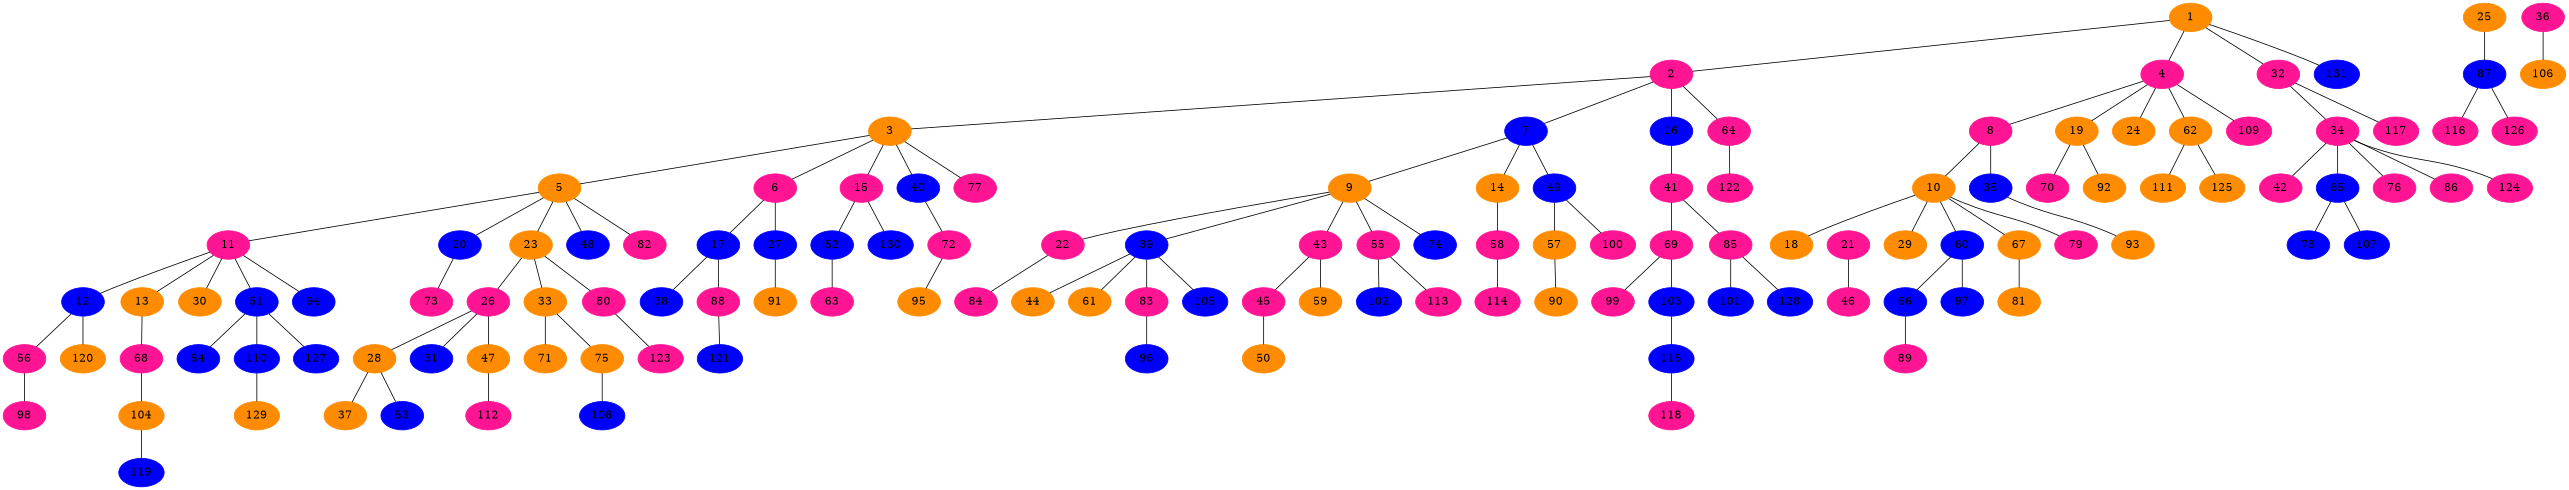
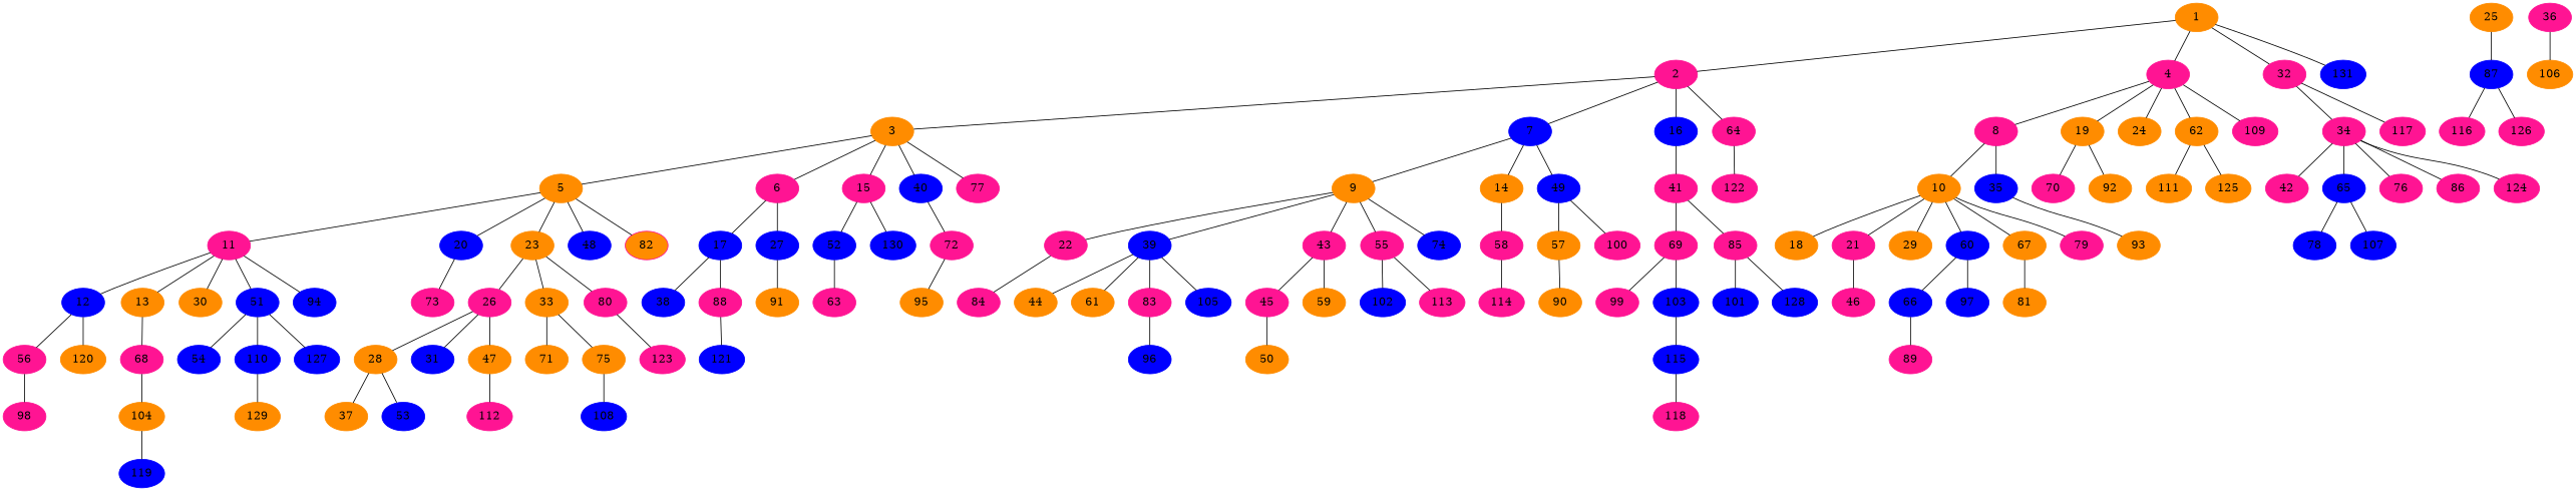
  graph {
    node [color=deeppink style=filled]
    1 [color=darkorange]
    2
    4
    32
    131 [color=blue]
    3 [color=darkorange]
    7 [color=blue]
    16 [color=blue]
    64
    8
    19 [color=darkorange]
    24 [color=darkorange]
    62 [color=darkorange]
    109
    34
    117
    5 [color=darkorange]
    6
    15
    40 [color=blue]
    77
    9 [color=darkorange]
    14 [color=darkorange]
    49 [color=blue]
    41
    122
    11
    20 [color=blue]
    23 [color=darkorange]
    48 [color=blue]
-   82
+   82 [fillcolor=darkorange]
    17 [color=blue]
    27 [color=blue]
    52 [color=blue]
    130 [color=blue]
    72
    10 [color=darkorange]
    35 [color=blue]
    70
    92 [color=darkorange]
    111 [color=darkorange]
    125 [color=darkorange]
    12 [color=blue]
    13 [color=darkorange]
    30 [color=darkorange]
    51 [color=blue]
    94 [color=blue]
    73
    26
    33 [color=darkorange]
    80
    38 [color=blue]
    88
    91 [color=darkorange]
    22
    39 [color=blue]
    43
    55
    74 [color=blue]
    58
    57 [color=darkorange]
    100
    18 [color=darkorange]
    21
    29 [color=darkorange]
    60 [color=blue]
    67 [color=darkorange]
    79
    93 [color=darkorange]
    84
    25 [color=darkorange]
    87 [color=blue]
    44 [color=darkorange]
    61 [color=darkorange]
    83
    105 [color=blue]
    45
    59 [color=darkorange]
    102 [color=blue]
    113
    46
    66 [color=blue]
    97 [color=blue]
    81 [color=darkorange]
    56
    120 [color=darkorange]
    68
    54 [color=blue]
    110 [color=blue]
    127 [color=blue]
    98
    104 [color=darkorange]
    114
    63
    69
    85
    121 [color=blue]
    28 [color=darkorange]
    31 [color=blue]
    47 [color=darkorange]
    71 [color=darkorange]
    75 [color=darkorange]
    123
    116
    126
    37 [color=darkorange]
    53 [color=blue]
    112
    42
    65 [color=blue]
    76
    86
    124
    106 [color=darkorange]
    36
    108 [color=blue]
    78 [color=blue]
    107 [color=blue]
    96 [color=blue]
    95 [color=darkorange]
    99
    103 [color=blue]
    101 [color=blue]
    128 [color=blue]
    50 [color=darkorange]
    90 [color=darkorange]
    129 [color=darkorange]
    89
    119 [color=blue]
    115 [color=blue]
    118
    1 -- 2
    1 -- 4
    1 -- 32
    1 -- 131
    2 -- 3
    2 -- 7
    2 -- 16
    2 -- 64
    4 -- 8
    4 -- 19
    4 -- 24
    4 -- 62
    4 -- 109
    32 -- 34
    32 -- 117
    3 -- 5
    3 -- 6
    3 -- 15
    3 -- 40
    3 -- 77
    7 -- 9
    7 -- 14
    7 -- 49
    16 -- 41
    64 -- 122
    8 -- 10
    8 -- 35
    19 -- 70
    19 -- 92
    62 -- 111
    62 -- 125
    34 -- 42
    34 -- 65
    34 -- 76
    34 -- 86
    34 -- 124
    5 -- 11
    5 -- 20
    5 -- 23
    5 -- 48
    5 -- 82
    6 -- 17
    6 -- 27
    15 -- 52
    15 -- 130
    40 -- 72
    9 -- 22
    9 -- 39
    9 -- 43
    9 -- 55
    9 -- 74
    14 -- 58
    49 -- 57
    49 -- 100
    41 -- 69
    41 -- 85
    11 -- 12
    11 -- 13
    11 -- 30
    11 -- 51
    11 -- 94
    20 -- 73
    23 -- 26
    23 -- 33
    23 -- 80
    17 -- 38
    17 -- 88
    27 -- 91
    52 -- 63
    72 -- 95
    10 -- 18
+   10 -- 21
    10 -- 29
    10 -- 60
    10 -- 67
    10 -- 79
    35 -- 93
    12 -- 56
    12 -- 120
    13 -- 68
    51 -- 54
    51 -- 110
    51 -- 127
    26 -- 28
    26 -- 31
    26 -- 47
    33 -- 71
    33 -- 75
    80 -- 123
    88 -- 121
    22 -- 84
    39 -- 44
    39 -- 61
    39 -- 83
    39 -- 105
    43 -- 45
    43 -- 59
    55 -- 102
    55 -- 113
    58 -- 114
    57 -- 90
    21 -- 46
    60 -- 66
    60 -- 97
    67 -- 81
    25 -- 87
    87 -- 116
    87 -- 126
    83 -- 96
    45 -- 50
    66 -- 89
    56 -- 98
    68 -- 104
    110 -- 129
    104 -- 119
    69 -- 99
    69 -- 103
    85 -- 101
    85 -- 128
    28 -- 37
    28 -- 53
    47 -- 112
    75 -- 108
    65 -- 78
    65 -- 107
    36 -- 106
    103 -- 115
    115 -- 118
  }
